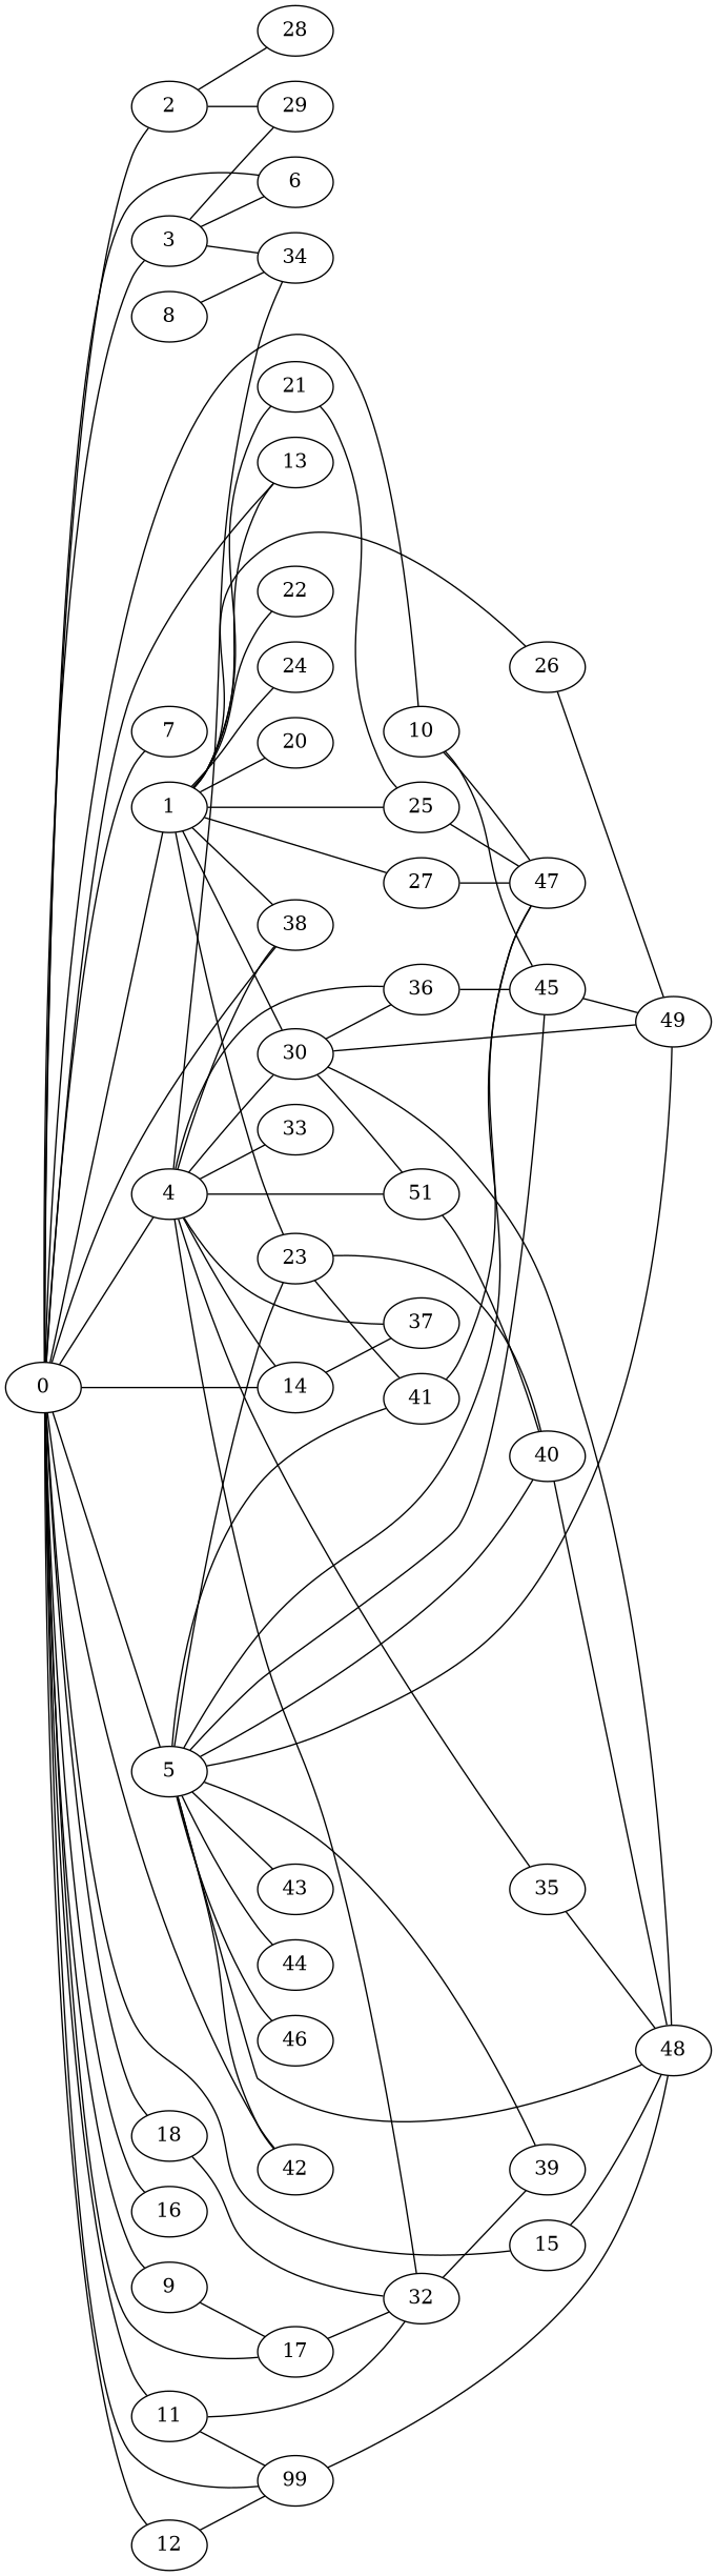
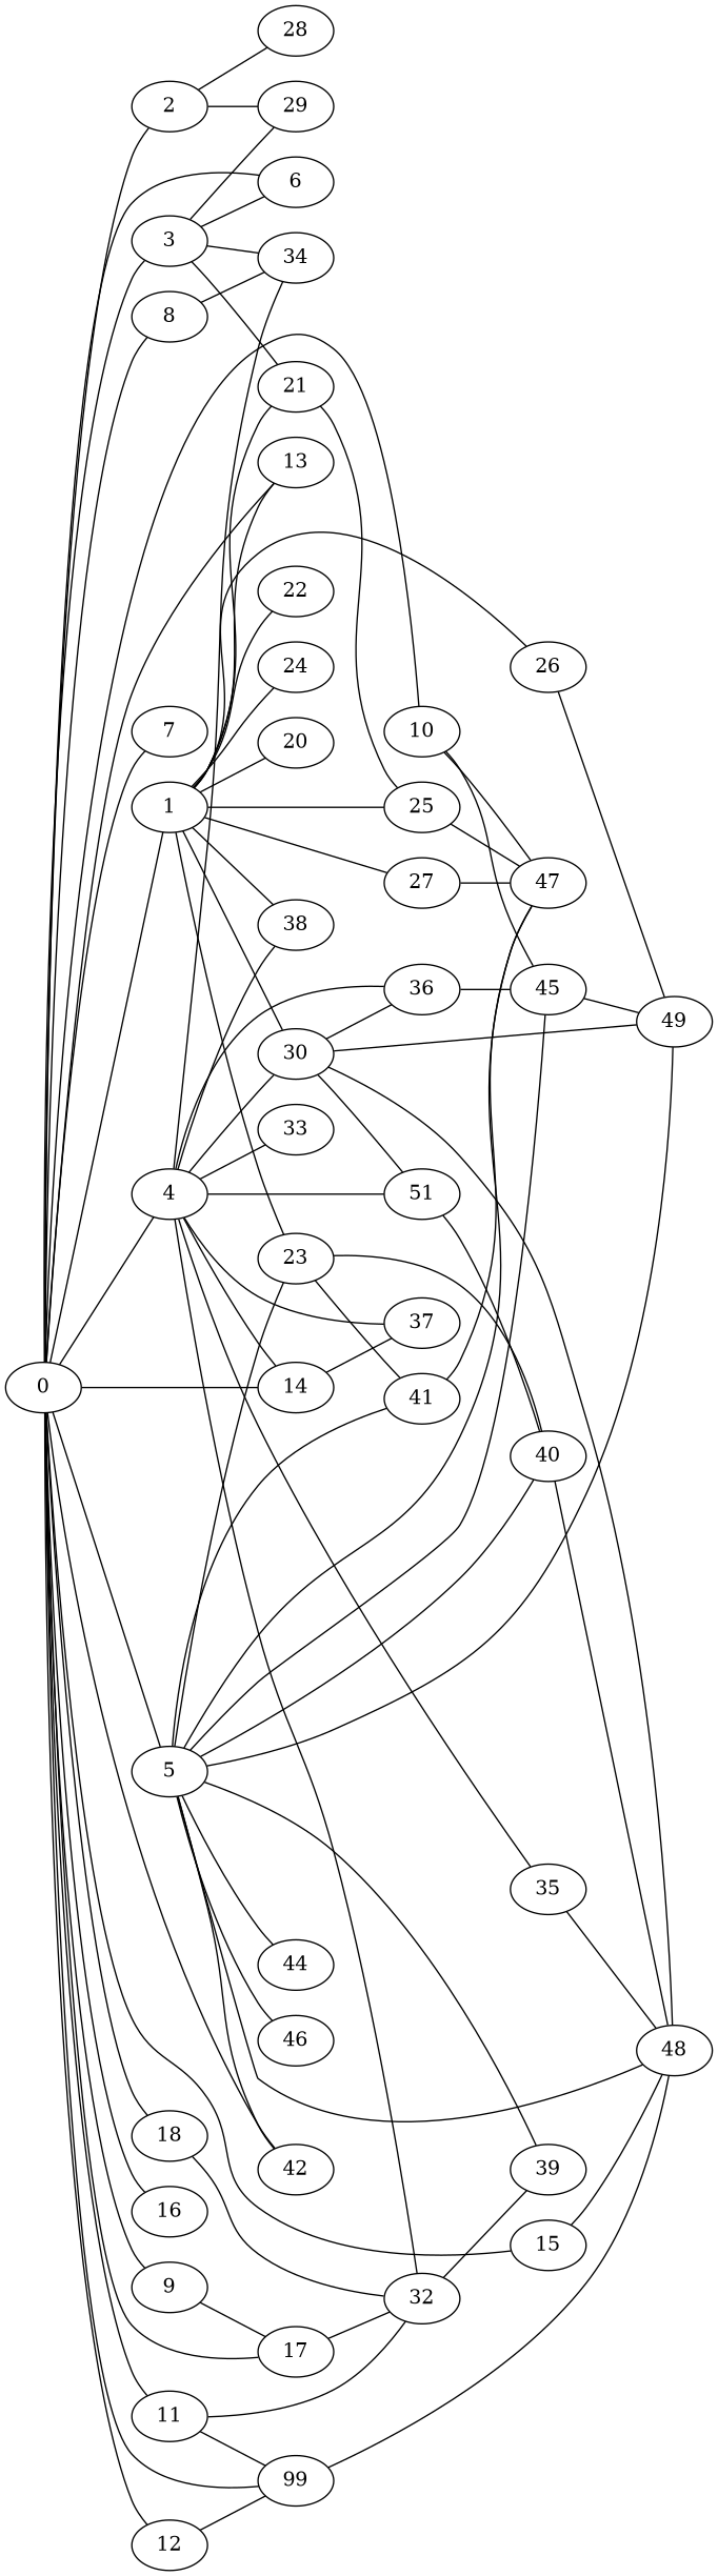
  graph {
    rankdir=LR
    0
    1
    2
    3
    4
    5
    6
    7
    8
    9
    10
    11
    12
    13
    14
    15
    16
    17
    18
    n20 [label=99]
    42
    20
    21
    22
    23
    24
    25
    26
    27
    38
    30
    28
    29
    34
    32
    35
    36
    37
    33
    n40 [label=51]
    39
    40
    41
-   43
    44
    45
    46
    47
    48
    49
    0 -- 1
    0 -- 2
    0 -- 3
    0 -- 4
    0 -- 5
    0 -- 6
    0 -- 7
-   0 -- 38
+   0 -- 8
    0 -- 9
    0 -- 10
    0 -- 11
    0 -- 12
    0 -- 13
    0 -- 14
    0 -- 15
    0 -- 16
    0 -- 17
    0 -- 18
    0 -- n20
    0 -- 42
    1 -- 13
    1 -- 20
    1 -- 21
    1 -- 22
    1 -- 23
    1 -- 24
    1 -- 25
    1 -- 26
    1 -- 27
    1 -- 38
    1 -- 30
    2 -- 28
    2 -- 29
    3 -- 6
+   3 -- 21
    3 -- 29
    3 -- 34
    4 -- 14
    4 -- 38
    4 -- 30
    4 -- 34
    4 -- 32
    4 -- 35
    4 -- 36
    4 -- 37
    4 -- 33
    4 -- n40
    5 -- 42
    5 -- 23
    5 -- 39
    5 -- 40
    5 -- 41
-   5 -- 43
    5 -- 44
    5 -- 45
    5 -- 46
    5 -- 47
    5 -- 48
    5 -- 49
    8 -- 34
    9 -- 17
    10 -- 45
    10 -- 47
    11 -- n20
    11 -- 32
    12 -- n20
    14 -- 37
    15 -- 48
    17 -- 32
    18 -- 32
    n20 -- 48
    21 -- 25
    23 -- 40
    23 -- 41
    25 -- 47
    26 -- 49
    27 -- 47
    30 -- 36
    30 -- n40
    30 -- 48
    30 -- 49
    32 -- 39
    35 -- 48
    36 -- 45
    n40 -- 40
    40 -- 48
    41 -- 47
    45 -- 49
  }
